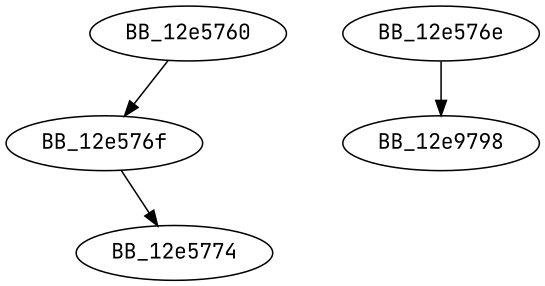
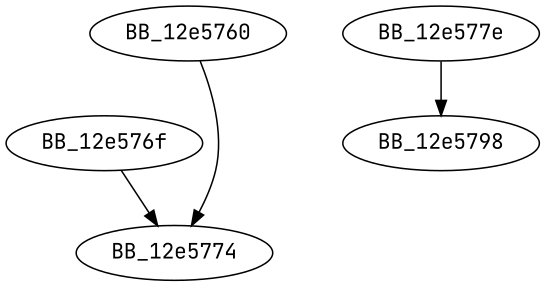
  digraph {
    fontname="JetBrains Mono"
    node [fontname="JetBrains Mono"]
    edge [fontname="JetBrains Mono"]
    n1 [label=BB_12e5760]
    BB_12e576f
    BB_12e5774
-   BB_12e577e [label=BB_12e576e]
-   BB_12e5798 [label=BB_12e9798]
-   n1 -> BB_12e576f
+   BB_12e577e
+   BB_12e5798
+   n1 -> BB_12e5774
    BB_12e576f -> BB_12e5774
    BB_12e577e -> BB_12e5798
  }
